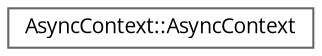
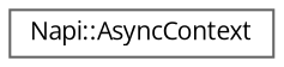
  digraph {
    rankdir=TB
    fontname="Open Sans"
-   n1 [color=grey40 fillcolor=white fontname="Open Sans" fontsize=10 height=0.2 label="AsyncContext::AsyncContext" shape=box style=filled width=0.4]
+   n1 [color=grey40 fillcolor=white fontname="Open Sans" fontsize=10 height=0.2 label="Napi::AsyncContext" shape=box style=filled width=0.4]
  }
